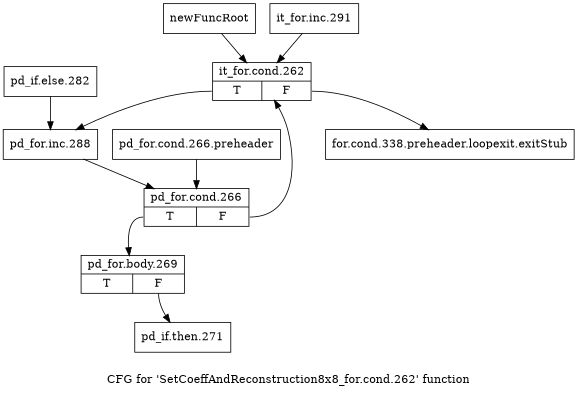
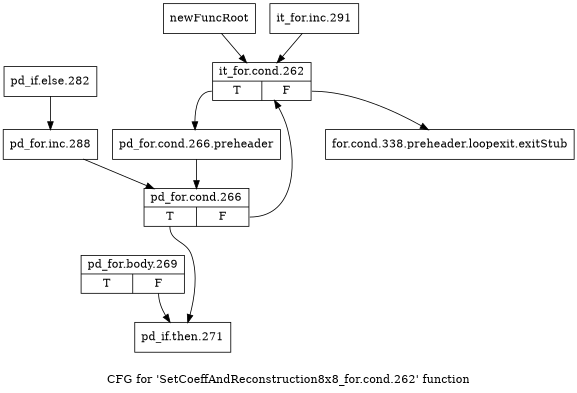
  digraph {
    label="CFG for 'SetCoeffAndReconstruction8x8_for.cond.262' function"
    node [shape=record]
    n1 [label="{newFuncRoot}"]
    n2 [label="{it_for.cond.262|{<s0>T|<s1>F}}"]
    n3 [label="{for.cond.338.preheader.loopexit.exitStub}"]
    n4 [label="{pd_for.cond.266.preheader}"]
    n5 [label="{pd_for.cond.266|{<s0>T|<s1>F}}"]
    n6 [label="{pd_for.body.269|{<s0>T|<s1>F}}"]
    n7 [label="{pd_if.then.271}"]
    n8 [label="{it_for.inc.291}"]
    n9 [label="{pd_if.else.282}"]
    n10 [label="{pd_for.inc.288}"]
    n1 -> n2
    n2 -> n3 [tailport=s1]
-   n2 -> n10 [tailport=s0]
+   n2 -> n4 [tailport=s0]
    n4 -> n5
    n5 -> n2 [tailport=s1]
-   n5 -> n6 [tailport=s0]
+   n5 -> n7 [tailport=s0]
    n6 -> n7 [tailport=s1]
    n8 -> n2
    n9 -> n10
    n10 -> n5
  }
